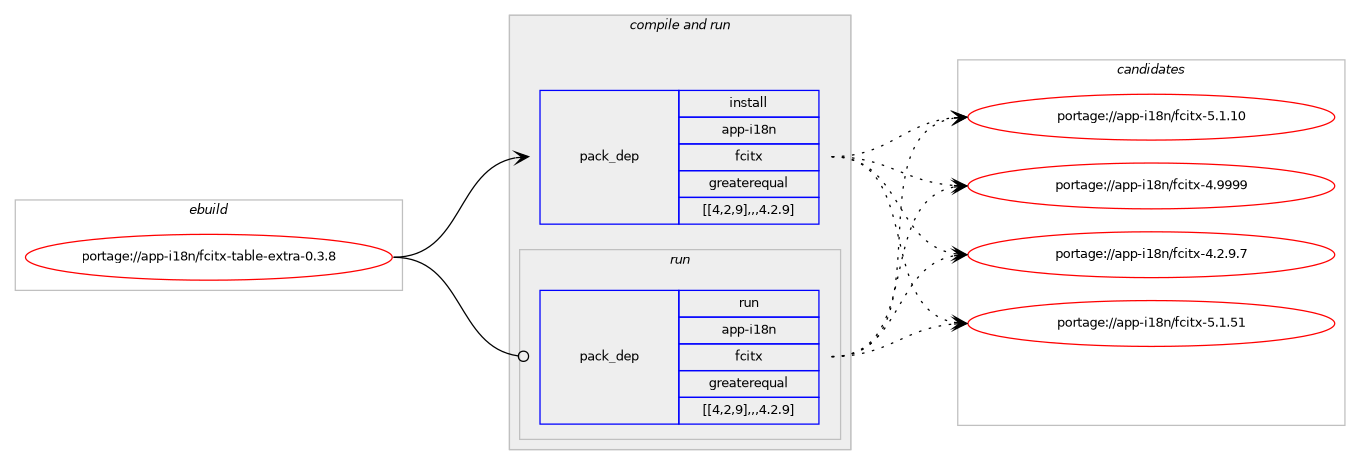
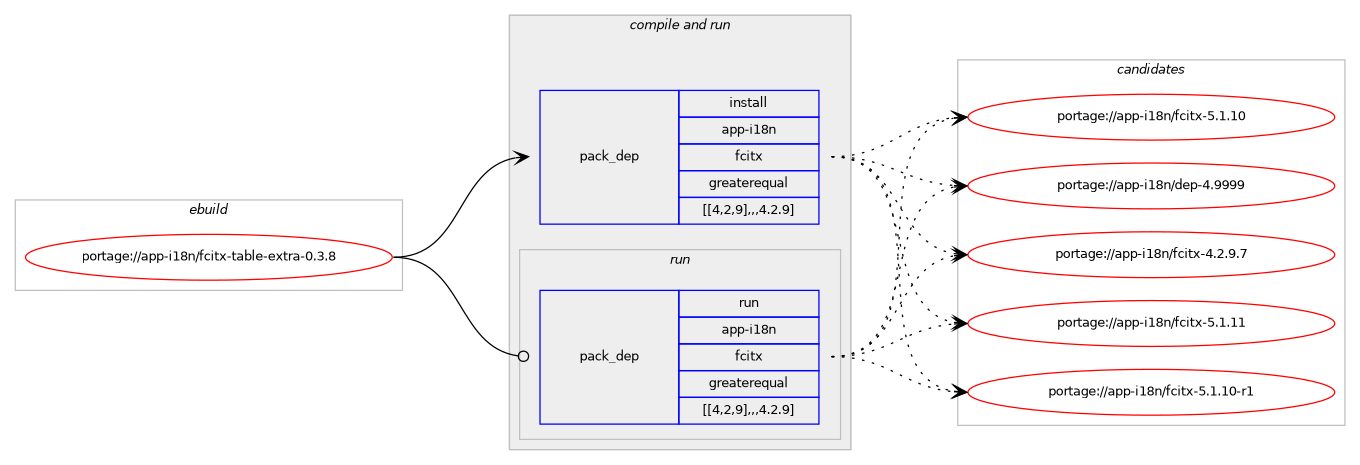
  digraph {
    compound=true
    concentrate=true
    fontname=Helvetica
    fontsize=10
    newrank=true
    rankdir=LR
    ranksep=1.5
    node [color=red fontname=Helvetica fontsize=10]
    edge [arrowhead=vee headport=w style=dotted tailport=e weight=100]
    n1 [label="portage://app-i18n/fcitx-table-extra-0.3.8" width=4]
    n2 [color=blue label=<<TABLE BORDER="0" CELLBORDER="1" CELLSPACING="0" CELLPADDING="4" WIDTH="220"><TR><TD ROWSPAN="6" CELLPADDING="30">pack_dep</TD></TR><TR><TD WIDTH="110">install</TD></TR><TR><TD>app-i18n</TD></TR><TR><TD>fcitx</TD></TR><TR><TD>greaterequal</TD></TR><TR><TD>[[4,2,9],,,4.2.9]</TD></TR></TABLE>> shape=none]
    n3 [color=blue label=<<TABLE BORDER="0" CELLBORDER="1" CELLSPACING="0" CELLPADDING="4" WIDTH="220"><TR><TD ROWSPAN="6" CELLPADDING="30">pack_dep</TD></TR><TR><TD WIDTH="110">run</TD></TR><TR><TD>app-i18n</TD></TR><TR><TD>fcitx</TD></TR><TR><TD>greaterequal</TD></TR><TR><TD>[[4,2,9],,,4.2.9]</TD></TR></TABLE>> shape=none]
-   n4 [label="portage://app-i18n/fcitx-5.1.51" width=4]
+   n4 [label="portage://app-i18n/fcitx-5.1.11" width=4]
+   n5 [label="portage://app-i18n/fcitx-5.1.10-r1" width=4]
    n6 [label="portage://app-i18n/fcitx-5.1.10" width=4]
-   n7 [label="portage://app-i18n/fcitx-4.9999" width=4]
+   n7 [label="portage://app-i18n/dep-4.9999" width=4]
    n8 [label="portage://app-i18n/fcitx-4.2.9.7" width=4]
    subgraph cluster_1 {
      color=gray
      label=<<i>ebuild</i>>
      n1
    }
    subgraph cluster_2 {
      color=gray
      label=<<i>dependencies</i>>
      subgraph cluster_3 {
        color=gray
        fillcolor="#eeeeee"
        label=<<i>compile</i>>
        style=filled
        subgraph sub_4 {
          color=gray
          fillcolor="#eeeeee"
          label=<<i>compile</i>>
          style=filled
          n2
        }
      }
      subgraph cluster_5 {
        color=gray
        fillcolor="#eeeeee"
        label=<<i>compile and run</i>>
        style=filled
      }
      subgraph cluster_6 {
        color=gray
        fillcolor="#eeeeee"
        label=<<i>run</i>>
        style=filled
        subgraph sub_7 {
          color=gray
          fillcolor="#eeeeee"
          label=<<i>run</i>>
          style=filled
          n3
        }
      }
    }
    subgraph cluster_8 {
      color=gray
      label=<<i>candidates</i>>
      rank=same
      subgraph sub_9 {
        color=black
        label=<<i>candidates</i>>
        nodesep=1
        rank=same
        n4
+       n5
        n6
        n7
        n8
      }
      subgraph sub_10 {
        color=black
        label=<<i>candidates</i>>
        nodesep=1
        rank=same
        n4
+       n5
        n6
        n7
        n8
      }
    }
    n1 -> n2 [style=solid weight=20]
    n1 -> n3 [arrowhead=odot style=solid weight=20]
    n2 -> n4
+   n2 -> n5
    n2 -> n6
    n2 -> n7
    n2 -> n8
    n3 -> n4
+   n3 -> n5
    n3 -> n6
    n3 -> n7
    n3 -> n8
  }
